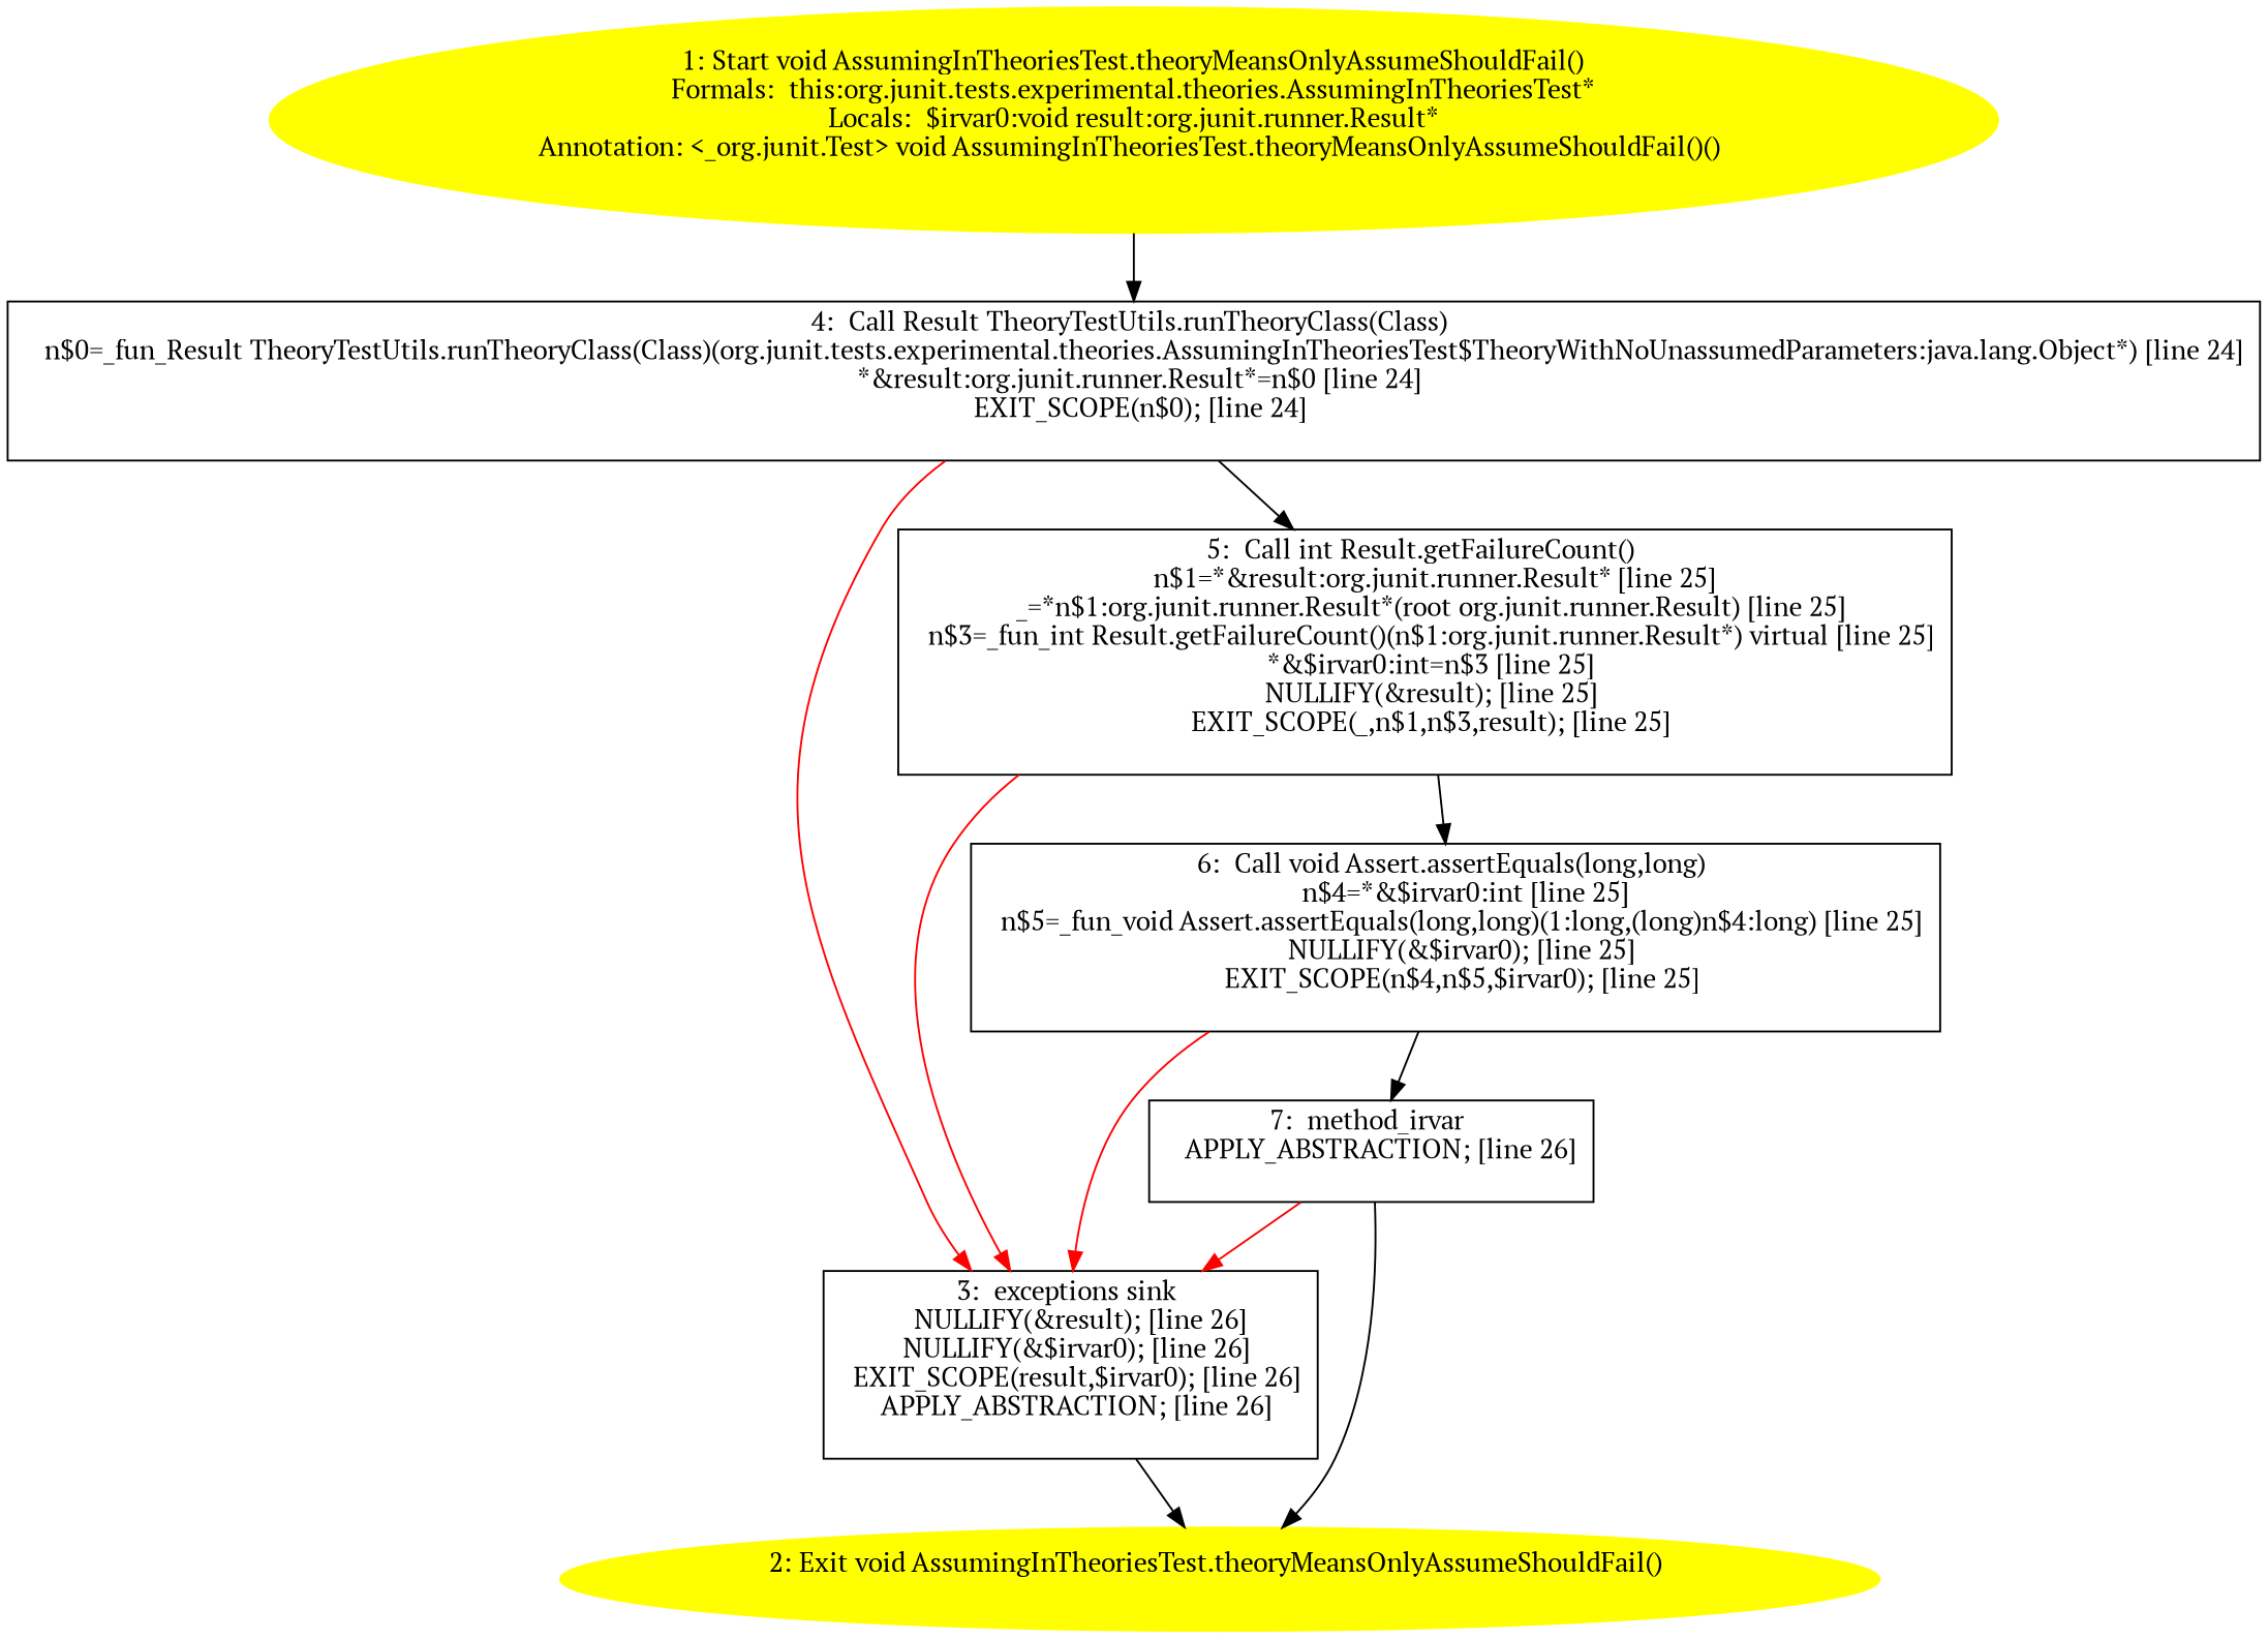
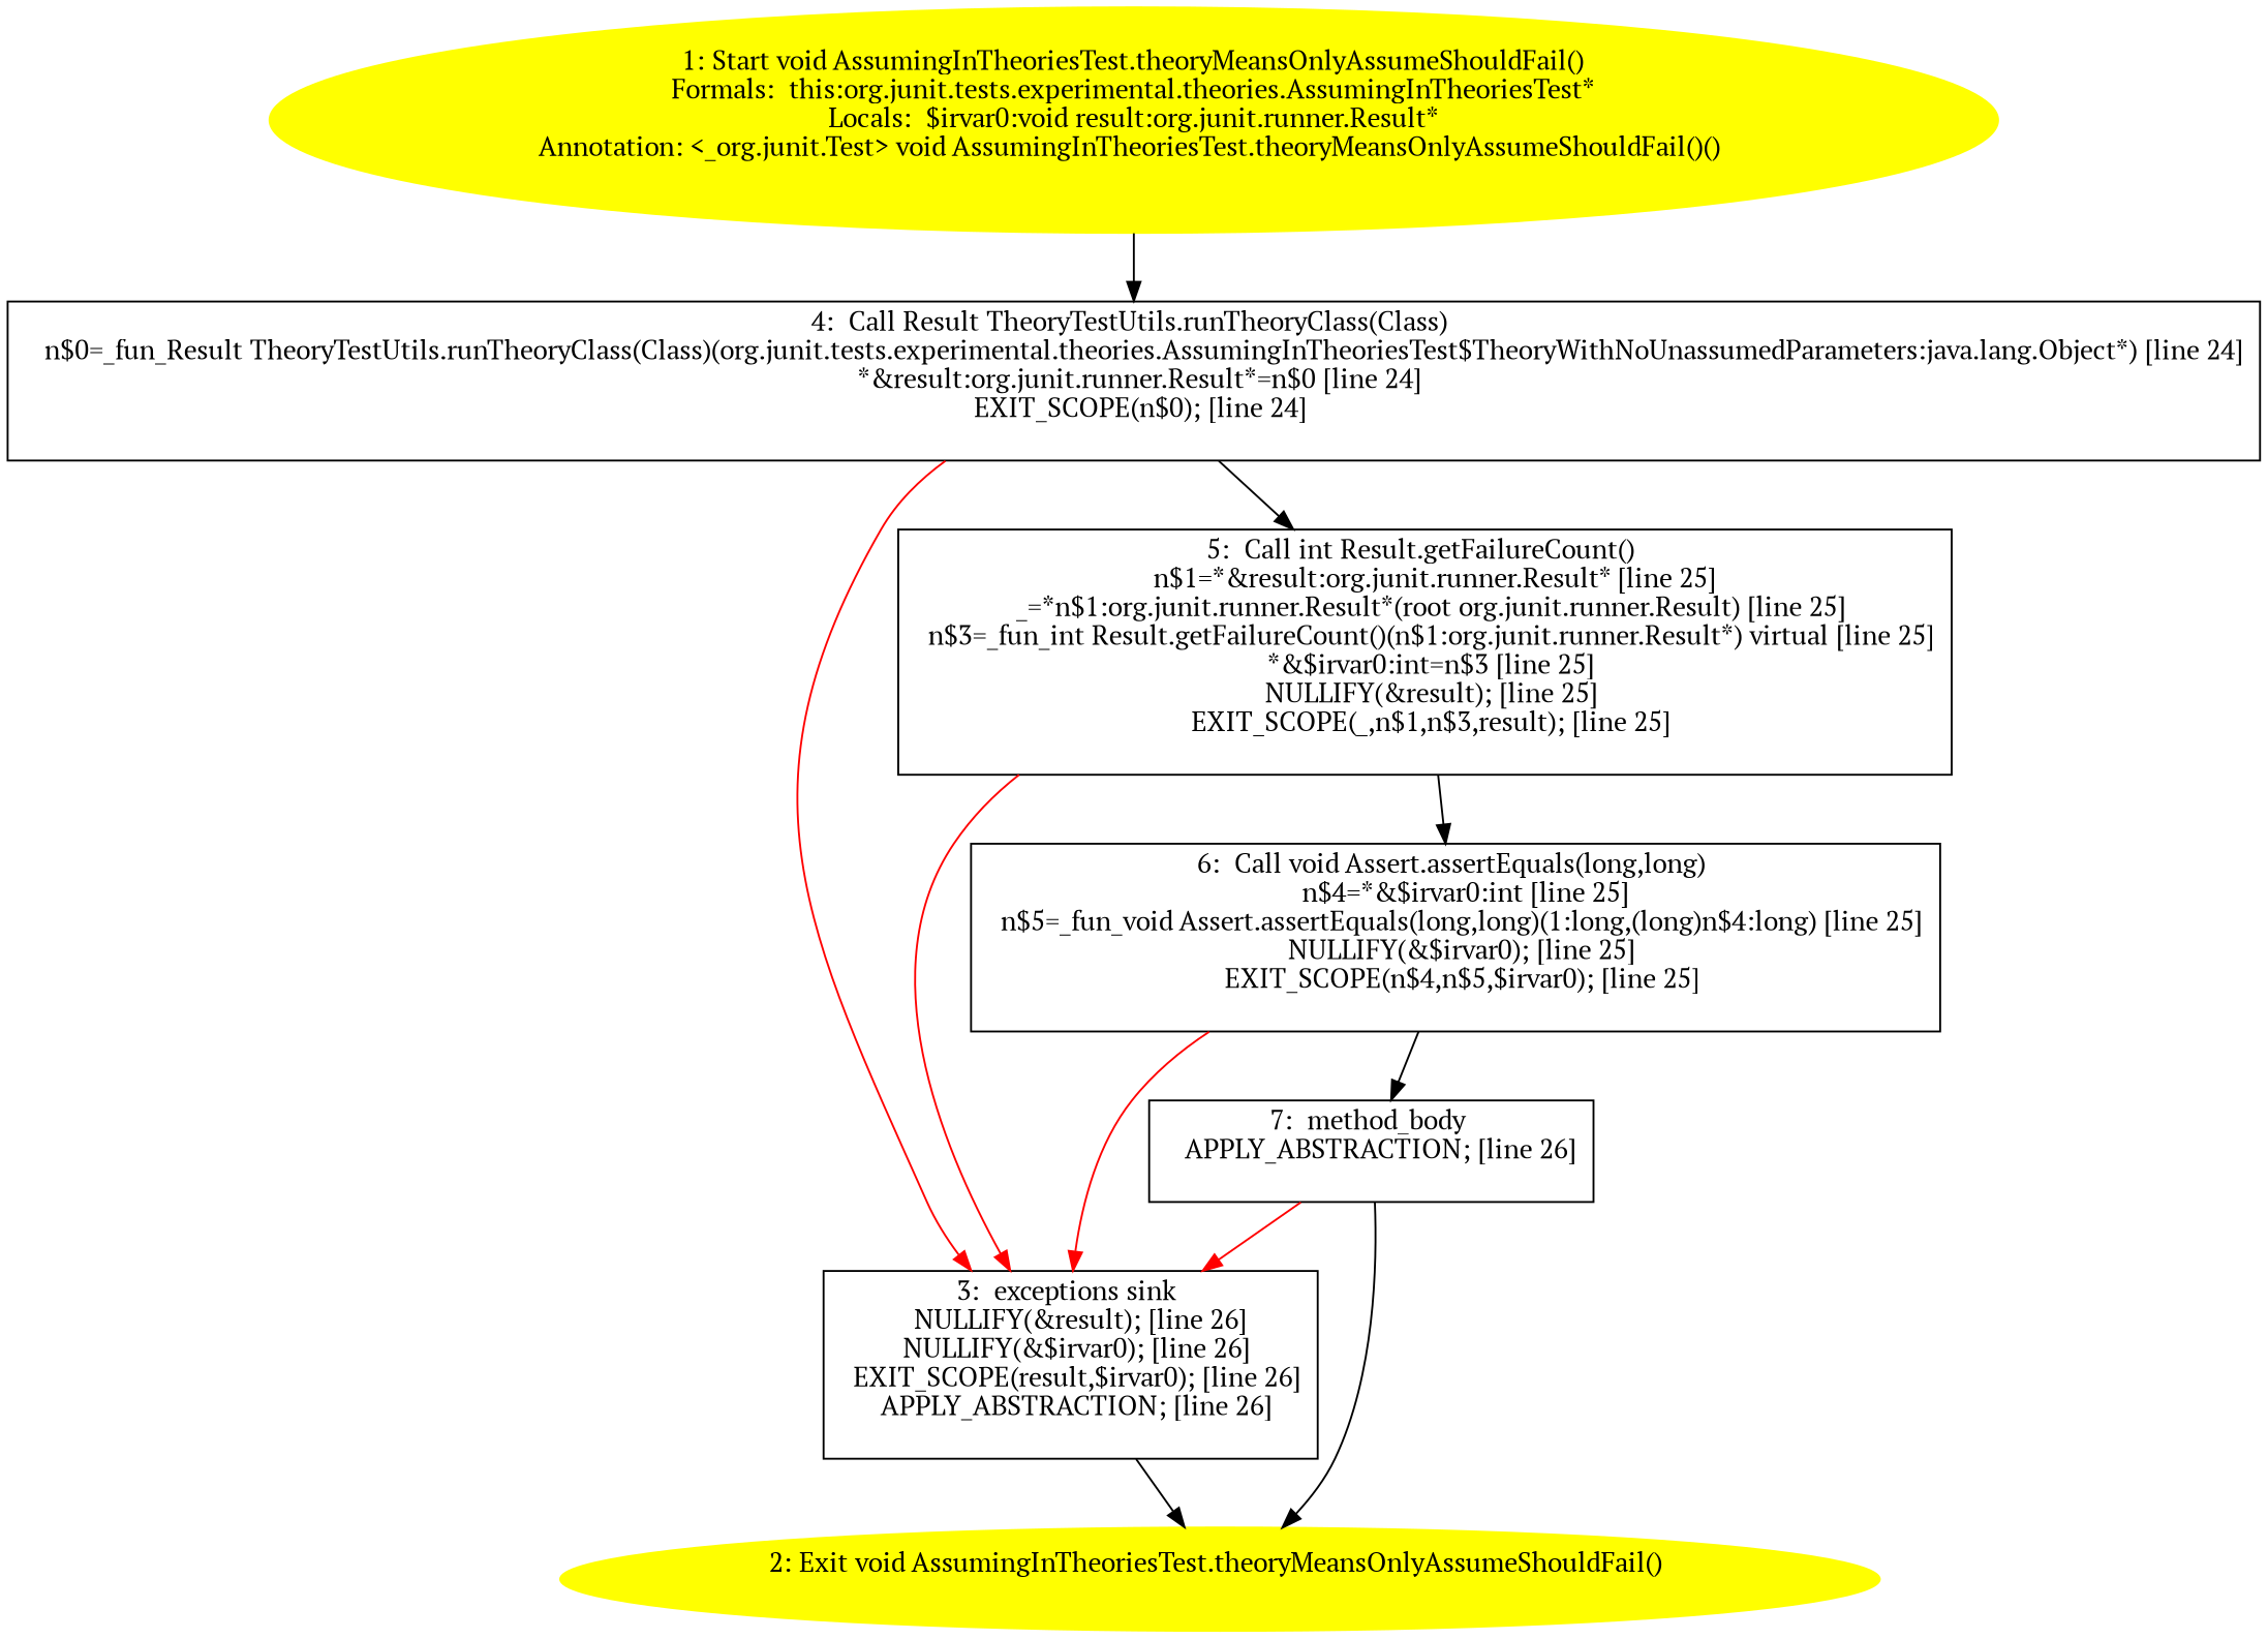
  digraph {
    fontname="PT Serif"
    node [fontname="PT Serif" shape=box]
    edge [fontname="PT Serif"]
    n1 [color=yellow label="1: Start void AssumingInTheoriesTest.theoryMeansOnlyAssumeShouldFail()\nFormals:  this:org.junit.tests.experimental.theories.AssumingInTheoriesTest*\nLocals:  $irvar0:void result:org.junit.runner.Result*\nAnnotation: <_org.junit.Test> void AssumingInTheoriesTest.theoryMeansOnlyAssumeShouldFail()() \n  " style=filled shape=""]
    n2 [label="4:  Call Result TheoryTestUtils.runTheoryClass(Class) \n   n$0=_fun_Result TheoryTestUtils.runTheoryClass(Class)(org.junit.tests.experimental.theories.AssumingInTheoriesTest$TheoryWithNoUnassumedParameters:java.lang.Object*) [line 24]\n  *&result:org.junit.runner.Result*=n$0 [line 24]\n  EXIT_SCOPE(n$0); [line 24]\n "]
    n3 [label="3:  exceptions sink \n   NULLIFY(&result); [line 26]\n  NULLIFY(&$irvar0); [line 26]\n  EXIT_SCOPE(result,$irvar0); [line 26]\n  APPLY_ABSTRACTION; [line 26]\n "]
    n4 [label="5:  Call int Result.getFailureCount() \n   n$1=*&result:org.junit.runner.Result* [line 25]\n  _=*n$1:org.junit.runner.Result*(root org.junit.runner.Result) [line 25]\n  n$3=_fun_int Result.getFailureCount()(n$1:org.junit.runner.Result*) virtual [line 25]\n  *&$irvar0:int=n$3 [line 25]\n  NULLIFY(&result); [line 25]\n  EXIT_SCOPE(_,n$1,n$3,result); [line 25]\n "]
    n5 [color=yellow label="2: Exit void AssumingInTheoriesTest.theoryMeansOnlyAssumeShouldFail() \n  " style=filled shape=""]
    n6 [label="6:  Call void Assert.assertEquals(long,long) \n   n$4=*&$irvar0:int [line 25]\n  n$5=_fun_void Assert.assertEquals(long,long)(1:long,(long)n$4:long) [line 25]\n  NULLIFY(&$irvar0); [line 25]\n  EXIT_SCOPE(n$4,n$5,$irvar0); [line 25]\n "]
-   n7 [label="7:  method_irvar \n   APPLY_ABSTRACTION; [line 26]\n "]
+   n7 [label="7:  method_body \n   APPLY_ABSTRACTION; [line 26]\n "]
    n1 -> n2
    n2 -> n3 [color=red]
    n2 -> n4
    n3 -> n5
    n4 -> n3 [color=red]
    n4 -> n6
    n6 -> n3 [color=red]
    n6 -> n7
    n7 -> n3 [color=red]
    n7 -> n5
  }
